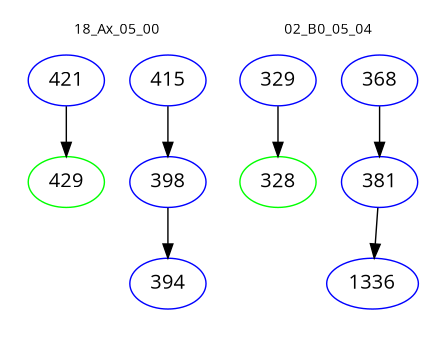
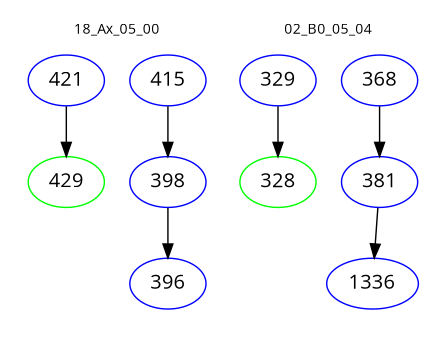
  digraph {
    fontname="Open Sans"
    node [color=blue fontname="Open Sans"]
    edge [color=black fontname="Open Sans"]
    n1 [label=415]
    n2 [label=398]
    n3 [label=421]
-   n4 [label=394]
+   n4 [label=396]
    n5 [color=green label=429]
    n6 [label=368]
    n7 [label=329]
    n8 [label=381]
    n9 [color=green label=328]
    n10 [label=1336]
    subgraph cluster_1 {
      color=white
      fontsize=10
      label="18_Ax_05_00"
      n1
      n2
      n3
      n4
      n5
    }
    subgraph cluster_2 {
      color=white
      fontsize=10
      label="02_B0_05_04"
      n6
      n7
      n8
      n9
      n10
    }
    n1 -> n2
    n2 -> n4
    n3 -> n5
    n6 -> n8
    n7 -> n9
    n8 -> n10
  }
